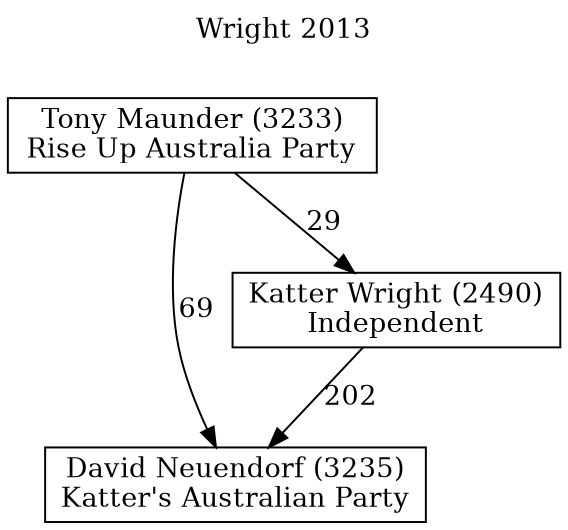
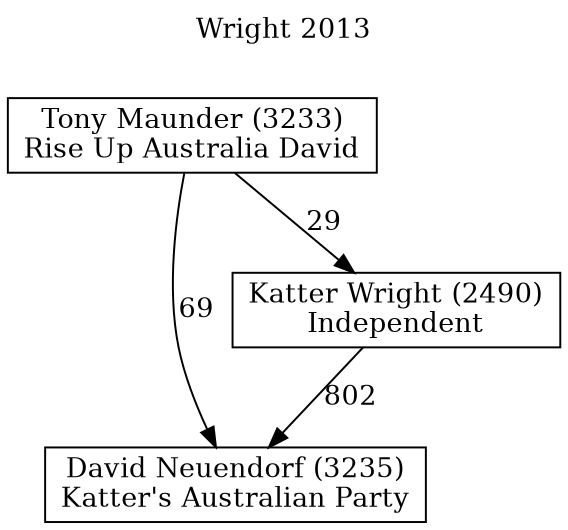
  digraph {
    label="Wright 2013"
    labelloc=t
    mclimit=10
    node [shape=box]
    n1 [label="David Neuendorf (3235)\nKatter's Australian Party"]
    n2 [label="Katter Wright (2490)\nIndependent"]
-   n3 [label="Tony Maunder (3233)\nRise Up Australia Party"]
-   n2 -> n1 [label=202]
+   n3 [label="Tony Maunder (3233)\nRise Up Australia David"]
+   n2 -> n1 [label=802]
    n3 -> n1 [label=69]
    n3 -> n2 [label=29]
  }
